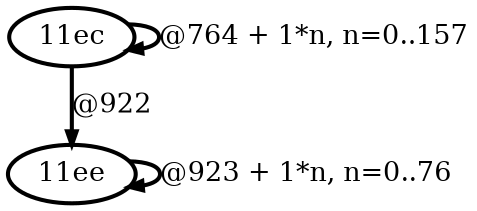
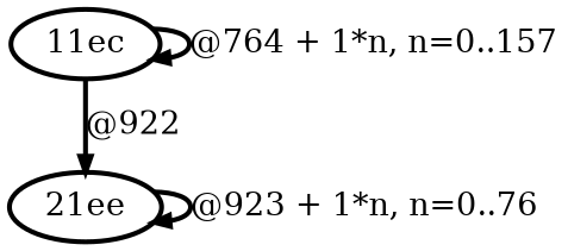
  digraph {
    node [fontsize=20 penwidth=3 shape=oval style=rounded]
    edge [arrowsize=1 color=black fontsize=20 penwidth=3 style=bold]
    "11ec"
-   "11ee"
+   "11ee" [label="21ee"]
    "11ec" -> "11ec" [label="@764 + 1*n, n=0..157"]
    "11ec" -> "11ee" [label="@922"]
    "11ee" -> "11ee" [label="@923 + 1*n, n=0..76"]
  }
